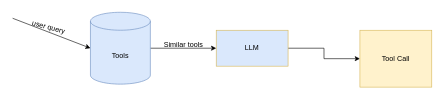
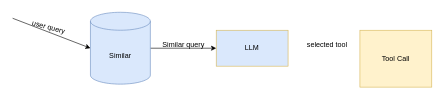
  <mxCell id="0" />
  <mxCell id="1" parent="0" />
  <mxCell id="2" style="edgeStyle=orthogonalEdgeStyle;rounded=0;orthogonalLoop=1;jettySize=auto;html=1;entryX=0;entryY=0.5;entryDx=0;entryDy=0;" edge="1" parent="1" source="3" target="5"><mxGeometry relative="1" as="geometry" /></mxCell>
- <mxCell id="3" value="Tools" style="shape=cylinder3;whiteSpace=wrap;html=1;boundedLbl=1;backgroundOutline=1;size=15;fillColor=#dae8fc;strokeColor=#6c8ebf;" vertex="1" parent="1"><mxGeometry x="150" y="20" width="100" height="120" as="geometry" /></mxCell>
- <mxCell id="4" style="edgeStyle=orthogonalEdgeStyle;rounded=0;orthogonalLoop=1;jettySize=auto;html=1;entryX=0;entryY=0.5;entryDx=0;entryDy=0;" edge="1" parent="1" source="5" target="6"><mxGeometry relative="1" as="geometry" /></mxCell>
+ <mxCell id="3" value="Similar" style="shape=cylinder3;whiteSpace=wrap;html=1;boundedLbl=1;backgroundOutline=1;size=15;fillColor=#dae8fc;strokeColor=#6c8ebf;" vertex="1" parent="1"><mxGeometry x="150" y="20" width="100" height="120" as="geometry" /></mxCell>
  <mxCell id="5" value="LLM" style="rounded=0;whiteSpace=wrap;html=1;fillColor=#dae8fc;strokeColor=#d6b656;" vertex="1" parent="1"><mxGeometry x="360" y="50" width="120" height="60" as="geometry" /></mxCell>
  <mxCell id="6" value="Tool Call" style="rounded=0;whiteSpace=wrap;html=1;fillColor=#fff2cc;strokeColor=#d6b656;" vertex="1" parent="1"><mxGeometry x="600" y="50" width="120" height="95" as="geometry" /></mxCell>
  <mxCell id="7" value="" style="endArrow=classic;html=1;rounded=0;entryX=0;entryY=0.5;entryDx=0;entryDy=0;entryPerimeter=0;" edge="1" parent="1" target="3"><mxGeometry width="50" height="50" relative="1" as="geometry"><mxPoint x="20" y="30" as="sourcePoint" /><mxPoint x="70" y="-20" as="targetPoint" /></mxGeometry></mxCell>
  <mxCell id="8" value="user query" style="text;html=1;align=center;verticalAlign=middle;resizable=0;points=[];autosize=1;strokeColor=none;fillColor=none;rotation=15;" vertex="1" parent="1"><mxGeometry x="40" y="30" width="80" height="30" as="geometry" /></mxCell>
- <mxCell id="9" value="Similar tools" style="text;html=1;align=center;verticalAlign=middle;resizable=0;points=[];autosize=1;strokeColor=none;fillColor=none;" vertex="1" parent="1"><mxGeometry x="260" y="60" width="90" height="30" as="geometry" /></mxCell>
+ <mxCell id="9" value="Similar query" style="text;html=1;align=center;verticalAlign=middle;resizable=0;points=[];autosize=1;strokeColor=none;fillColor=none;" vertex="1" parent="1"><mxGeometry x="260" y="60" width="90" height="30" as="geometry" /></mxCell>
+ <mxCell id="10" value="selected tool" style="text;html=1;align=center;verticalAlign=middle;resizable=0;points=[];autosize=1;strokeColor=none;fillColor=none;" vertex="1" parent="1"><mxGeometry x="500" y="60" width="90" height="30" as="geometry" /></mxCell>
